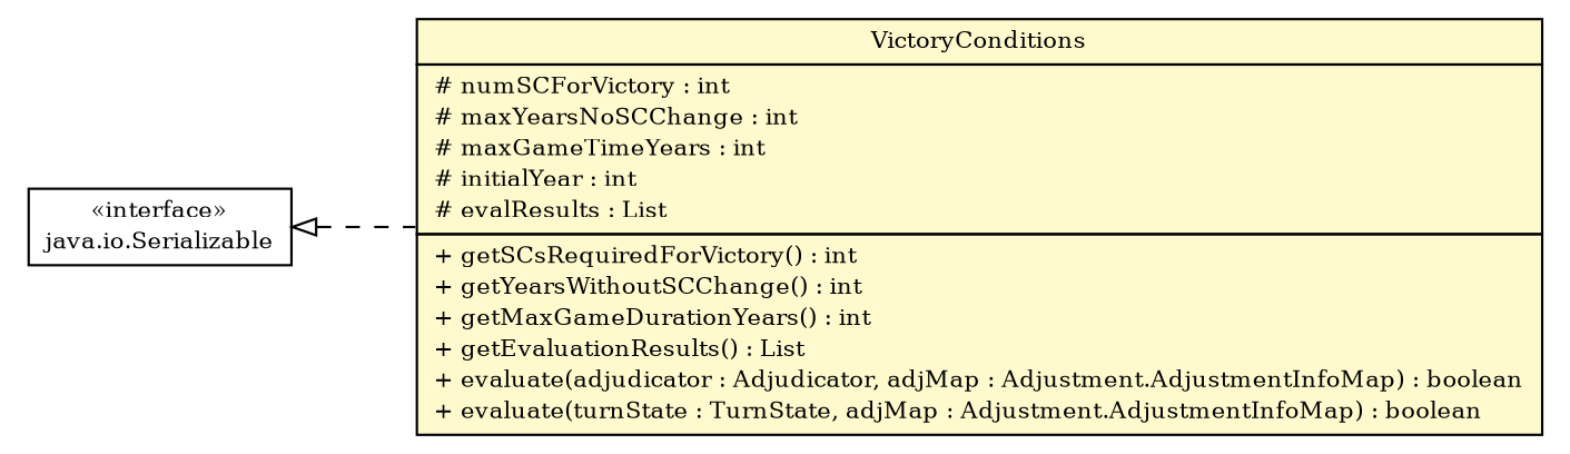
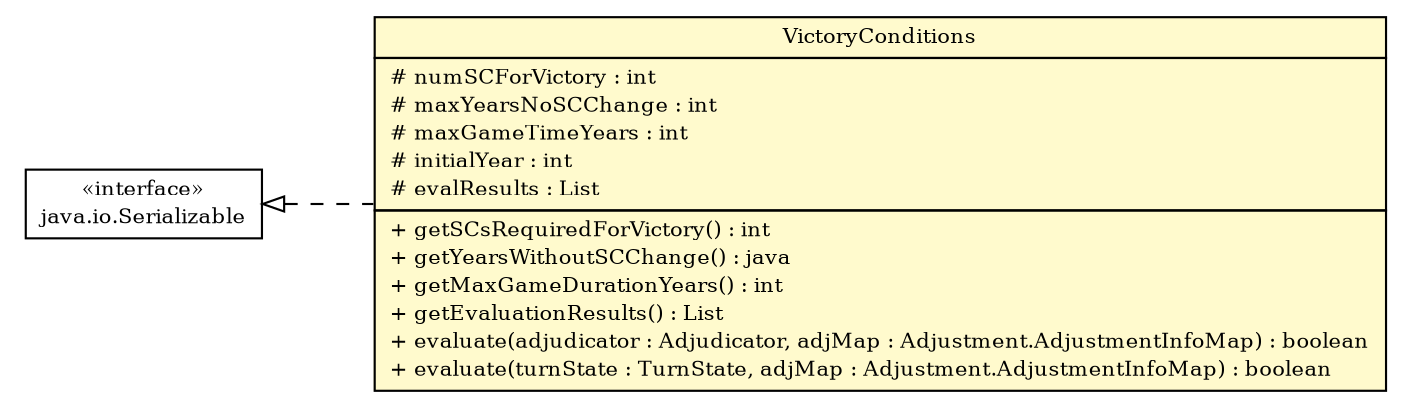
  digraph {
    nodesep=0.25
    ranksep=0.5
    rankdir=LR
    fontname="DejaVu Serif"
    node [fontcolor=black fontname="DejaVu Serif" fontsize=10.0 shape=plaintext]
-   n1 [label=<<table title="dip.world.VictoryConditions" border="0" cellborder="1" cellspacing="0" cellpadding="2" port="p" bgcolor="lemonChiffon" href="./VictoryConditions.html"> 		<tr><td><table border="0" cellspacing="0" cellpadding="1"> <tr><td align="center" balign="center"> VictoryConditions </td></tr> 		</table></td></tr> 		<tr><td><table border="0" cellspacing="0" cellpadding="1"> <tr><td align="left" balign="left"> # numSCForVictory : int </td></tr> <tr><td align="left" balign="left"> # maxYearsNoSCChange : int </td></tr> <tr><td align="left" balign="left"> # maxGameTimeYears : int </td></tr> <tr><td align="left" balign="left"> # initialYear : int </td></tr> <tr><td align="left" balign="left"> # evalResults : List </td></tr> 		</table></td></tr> 		<tr><td><table border="0" cellspacing="0" cellpadding="1"> <tr><td align="left" balign="left"> + getSCsRequiredForVictory() : int </td></tr> <tr><td align="left" balign="left"> + getYearsWithoutSCChange() : int </td></tr> <tr><td align="left" balign="left"> + getMaxGameDurationYears() : int </td></tr> <tr><td align="left" balign="left"> + getEvaluationResults() : List </td></tr> <tr><td align="left" balign="left"> + evaluate(adjudicator : Adjudicator, adjMap : Adjustment.AdjustmentInfoMap) : boolean </td></tr> <tr><td align="left" balign="left"> + evaluate(turnState : TurnState, adjMap : Adjustment.AdjustmentInfoMap) : boolean </td></tr> 		</table></td></tr> 		</table>>]
+   n1 [label=<<table title="dip.world.VictoryConditions" border="0" cellborder="1" cellspacing="0" cellpadding="2" port="p" bgcolor="lemonChiffon" href="./VictoryConditions.html"> 		<tr><td><table border="0" cellspacing="0" cellpadding="1"> <tr><td align="center" balign="center"> VictoryConditions </td></tr> 		</table></td></tr> 		<tr><td><table border="0" cellspacing="0" cellpadding="1"> <tr><td align="left" balign="left"> # numSCForVictory : int </td></tr> <tr><td align="left" balign="left"> # maxYearsNoSCChange : int </td></tr> <tr><td align="left" balign="left"> # maxGameTimeYears : int </td></tr> <tr><td align="left" balign="left"> # initialYear : int </td></tr> <tr><td align="left" balign="left"> # evalResults : List </td></tr> 		</table></td></tr> 		<tr><td><table border="0" cellspacing="0" cellpadding="1"> <tr><td align="left" balign="left"> + getSCsRequiredForVictory() : int </td></tr> <tr><td align="left" balign="left"> + getYearsWithoutSCChange() : java </td></tr> <tr><td align="left" balign="left"> + getMaxGameDurationYears() : int </td></tr> <tr><td align="left" balign="left"> + getEvaluationResults() : List </td></tr> <tr><td align="left" balign="left"> + evaluate(adjudicator : Adjudicator, adjMap : Adjustment.AdjustmentInfoMap) : boolean </td></tr> <tr><td align="left" balign="left"> + evaluate(turnState : TurnState, adjMap : Adjustment.AdjustmentInfoMap) : boolean </td></tr> 		</table></td></tr> 		</table>>]
    n2 [label=<<table title="java.io.Serializable" border="0" cellborder="1" cellspacing="0" cellpadding="2" port="p" href="http://java.sun.com/j2se/1.4.2/docs/api/java/io/Serializable.html"> 		<tr><td><table border="0" cellspacing="0" cellpadding="1"> <tr><td align="center" balign="center"> &#171;interface&#187; </td></tr> <tr><td align="center" balign="center"> java.io.Serializable </td></tr> 		</table></td></tr> 		</table>>]
    n2 -> n1 [arrowtail=empty dir=back fontname="DejaVu Serif" fontsize=10 headport=p labelfontname=Helvetica labelfontsize=10 style=dashed tailport=p]
  }
